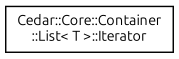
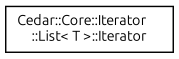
  digraph {
    rankdir=TB
    fontname=Ubuntu
-   n1 [color=black fillcolor=white fontname=Ubuntu fontsize=10 height=0.2 label="Cedar::Core::Container\l::List\< T \>::Iterator" shape=record style=filled width=0.4]
+   n1 [color=black fillcolor=white fontname=Ubuntu fontsize=10 height=0.2 label="Cedar::Core::Iterator\l::List\< T \>::Iterator" shape=record style=filled width=0.4]
  }
